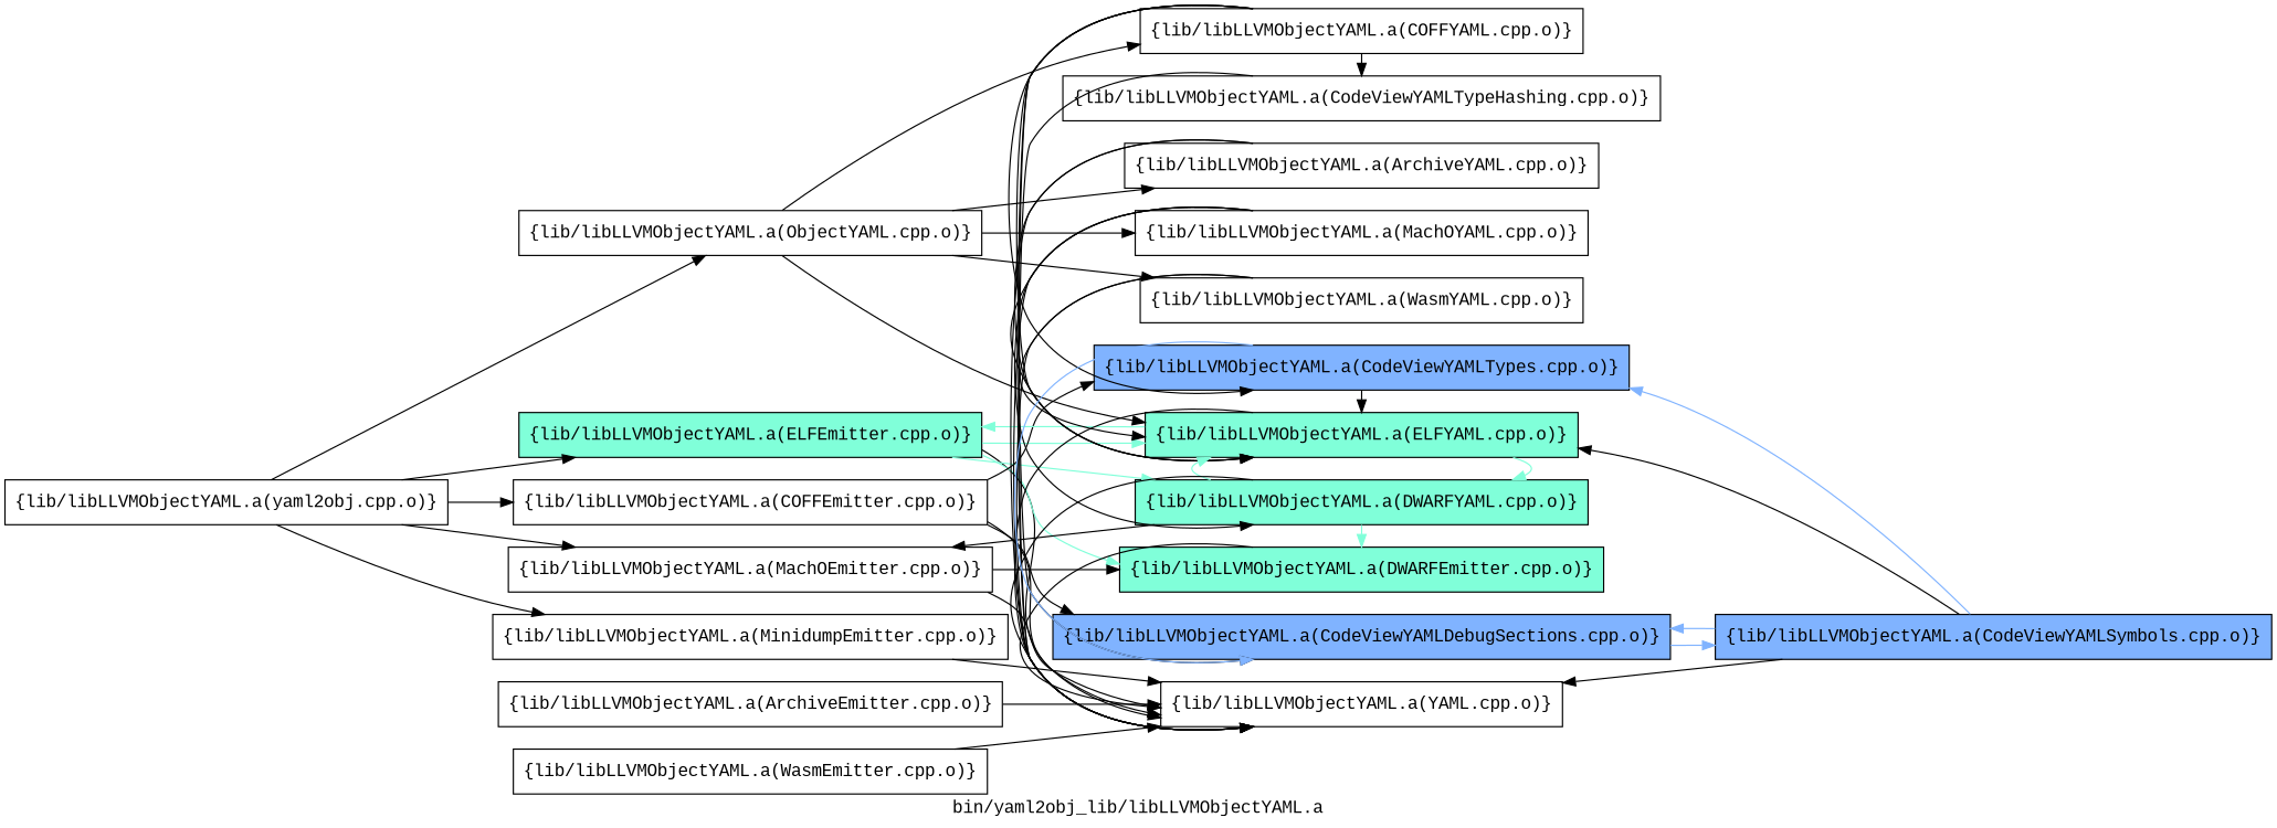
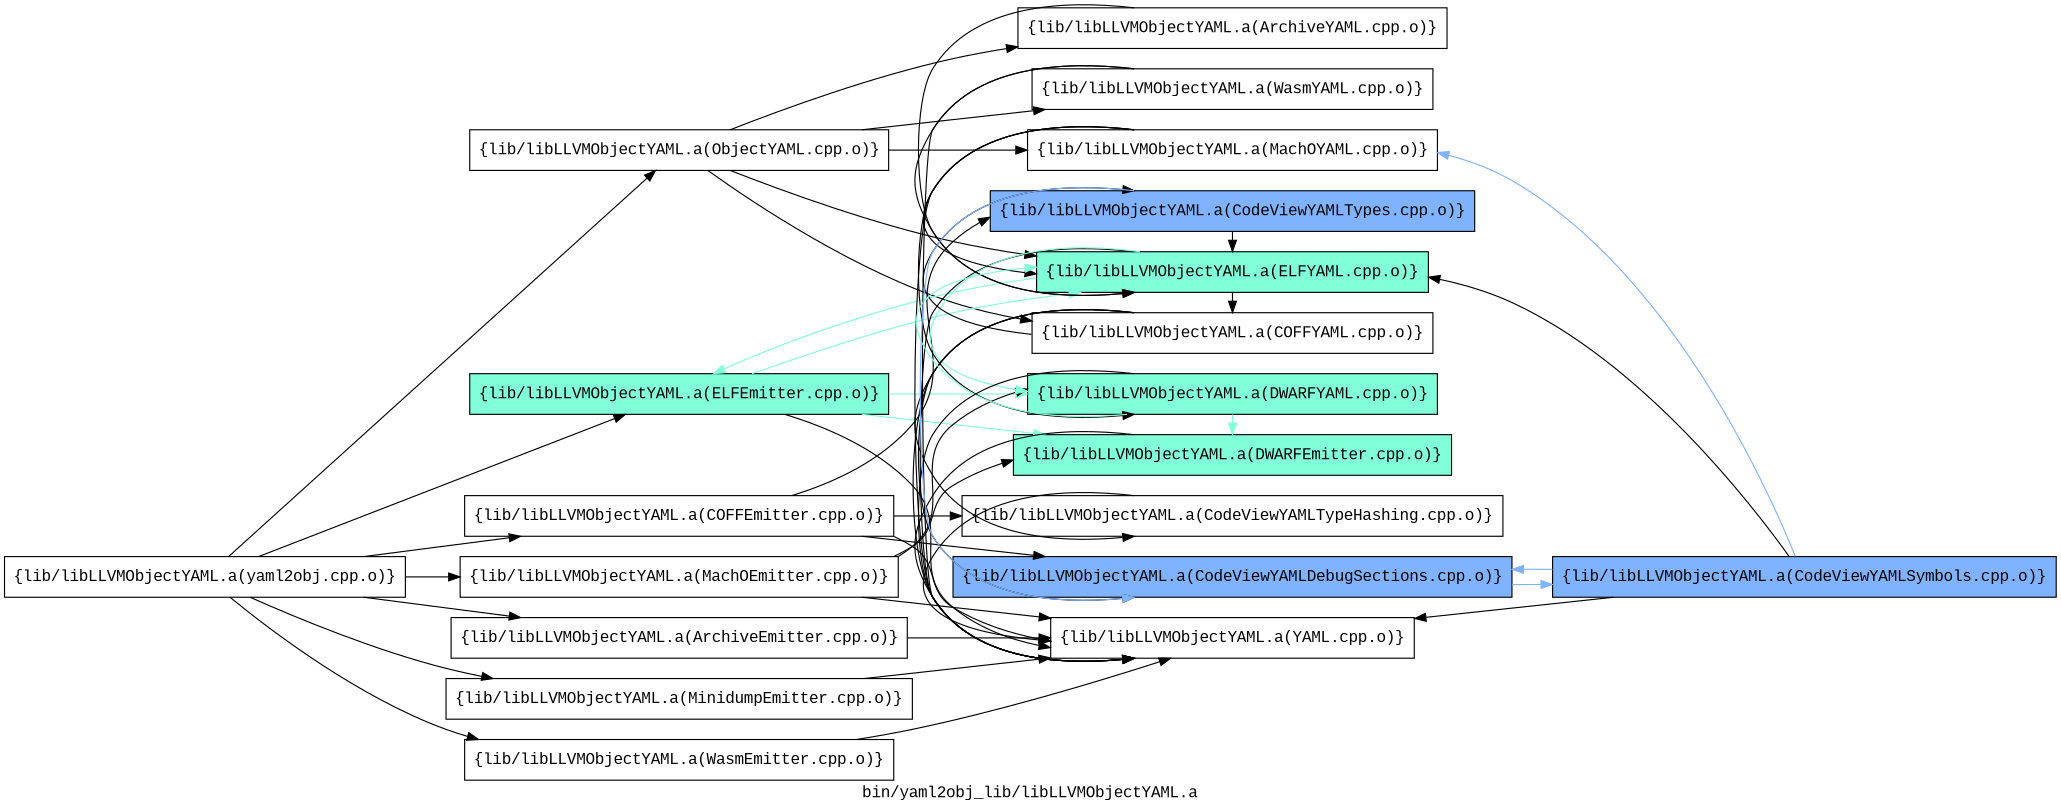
  digraph {
    fontname="Liberation Mono"
    label="bin/yaml2obj_lib/libLLVMObjectYAML.a"
    rankdir=LR
    node [fontname="Liberation Mono" group=0 shape=box]
    edge [fontname="Liberation Mono"]
    n1 [label="{lib/libLLVMObjectYAML.a(yaml2obj.cpp.o)}"]
    n2 [label="{lib/libLLVMObjectYAML.a(ObjectYAML.cpp.o)}"]
    n3 [fillcolor="0.450000 0.5 1" group=1 label="{lib/libLLVMObjectYAML.a(ELFEmitter.cpp.o)}" style=filled]
    n4 [label="{lib/libLLVMObjectYAML.a(ArchiveEmitter.cpp.o)}"]
    n5 [label="{lib/libLLVMObjectYAML.a(COFFEmitter.cpp.o)}"]
    n6 [label="{lib/libLLVMObjectYAML.a(MachOEmitter.cpp.o)}"]
    n7 [label="{lib/libLLVMObjectYAML.a(MinidumpEmitter.cpp.o)}"]
    n8 [label="{lib/libLLVMObjectYAML.a(WasmEmitter.cpp.o)}"]
    n9 [fillcolor="0.450000 0.5 1" group=1 label="{lib/libLLVMObjectYAML.a(ELFYAML.cpp.o)}" style=filled]
    n10 [label="{lib/libLLVMObjectYAML.a(COFFYAML.cpp.o)}"]
    n11 [label="{lib/libLLVMObjectYAML.a(MachOYAML.cpp.o)}"]
    n12 [label="{lib/libLLVMObjectYAML.a(WasmYAML.cpp.o)}"]
    n13 [label="{lib/libLLVMObjectYAML.a(ArchiveYAML.cpp.o)}"]
    n14 [label="{lib/libLLVMObjectYAML.a(YAML.cpp.o)}"]
    n15 [fillcolor="0.450000 0.5 1" group=1 label="{lib/libLLVMObjectYAML.a(DWARFEmitter.cpp.o)}" style=filled]
    n16 [fillcolor="0.450000 0.5 1" group=1 label="{lib/libLLVMObjectYAML.a(DWARFYAML.cpp.o)}" style=filled]
    n17 [label="{lib/libLLVMObjectYAML.a(CodeViewYAMLTypeHashing.cpp.o)}"]
    n18 [fillcolor="0.600000 0.5 1" group=2 label="{lib/libLLVMObjectYAML.a(CodeViewYAMLDebugSections.cpp.o)}" style=filled]
    n19 [fillcolor="0.600000 0.5 1" group=2 label="{lib/libLLVMObjectYAML.a(CodeViewYAMLTypes.cpp.o)}" style=filled]
    n20 [fillcolor="0.600000 0.5 1" group=2 label="{lib/libLLVMObjectYAML.a(CodeViewYAMLSymbols.cpp.o)}" style=filled]
    subgraph sub_1 {
      rank=same
      n1
    }
    subgraph sub_2 {
      rank=same
      n2
      n3
      n4
      n5
      n6
      n7
      n8
    }
    subgraph sub_3 {
      rank=same
      n9
      n10
      n11
      n12
      n13
      n14
      n15
      n16
      n17
      n18
      n19
    }
    n1 -> n2
    n1 -> n3
+   n1 -> n4
    n1 -> n5
    n1 -> n6
    n1 -> n7
+   n1 -> n8
    n2 -> n9
    n2 -> n10
    n2 -> n11
    n2 -> n12
    n2 -> n13
    n3 -> n9 [color="0.450000 0.5 1"]
    n3 -> n14
    n3 -> n15 [color="0.450000 0.5 1"]
    n3 -> n16 [color="0.450000 0.5 1"]
    n4 -> n14
    n5 -> n14
+   n5 -> n17
    n5 -> n18
    n5 -> n19
    n6 -> n14
    n6 -> n15
-   n16 -> n6
+   n6 -> n16
    n7 -> n14
    n8 -> n14
    n9 -> n3 [color="0.450000 0.5 1"]
    n9 -> n14
    n9 -> n16 [color="0.450000 0.5 1"]
-   n10 -> n9
+   n9 -> n10
    n10 -> n14
    n10 -> n17
    n10 -> n18
    n10 -> n19
    n11 -> n9
    n11 -> n14
    n11 -> n16
    n12 -> n9
    n12 -> n14
    n13 -> n9
-   n13 -> n14
    n15 -> n14
    n16 -> n9 [color="0.450000 0.5 1"]
    n16 -> n14
    n16 -> n15 [color="0.450000 0.5 1"]
    n17 -> n14
    n18 -> n20 [color="0.600000 0.5 1"]
    n19 -> n9
    n19 -> n18 [color="0.600000 0.5 1"]
    n20 -> n9
    n20 -> n14
    n20 -> n18 [color="0.600000 0.5 1"]
-   n20 -> n19 [color="0.600000 0.5 1"]
+   n20 -> n11 [color="0.600000 0.5 1"]
  }
